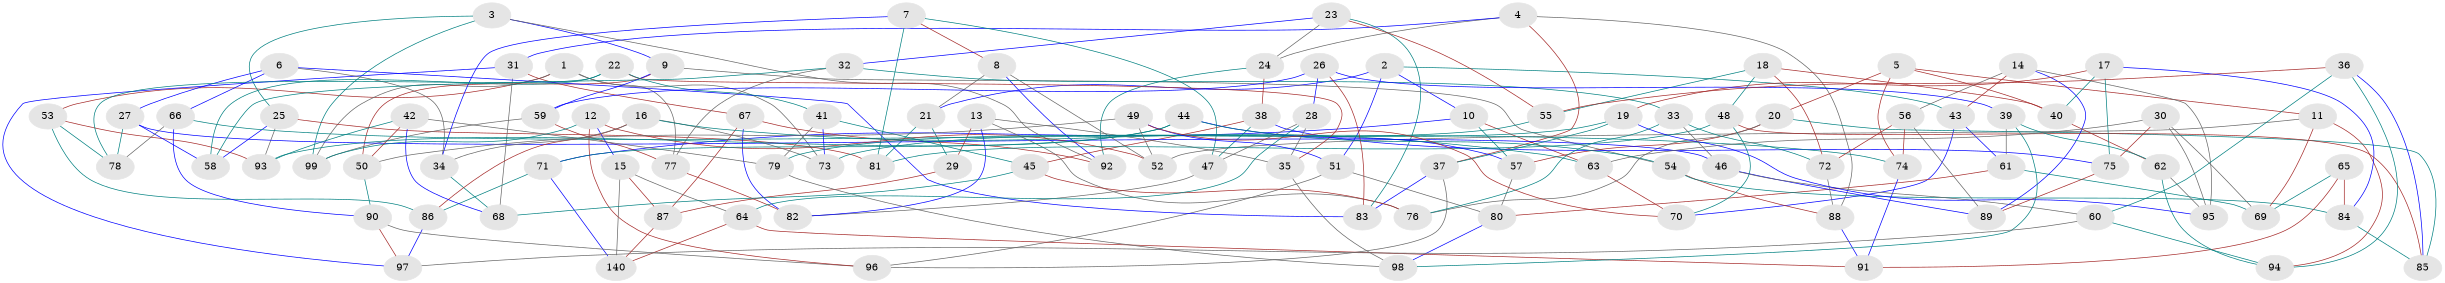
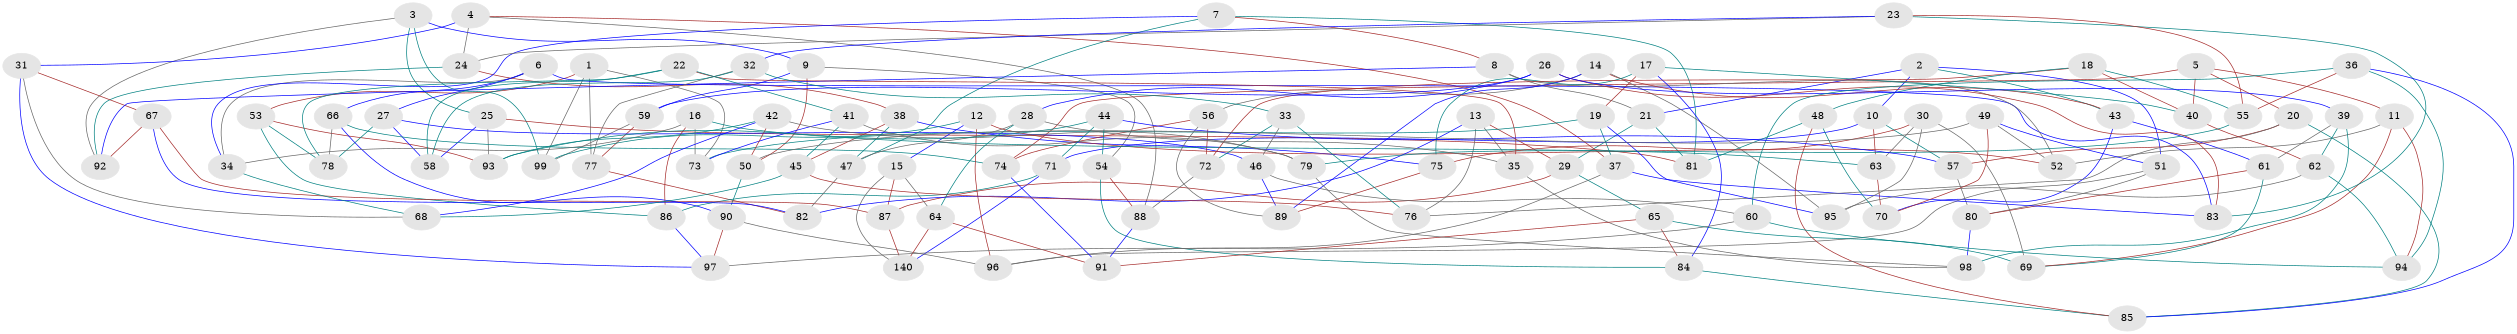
  graph {
    node [color=gray90 style=filled]
    edge [color=teal]
    1
    53
    73
    77
    99
    86
    78
    93
    82
    2
    10
    21
    43
    51
    57
    63
    71
    81
    29
    61
    70
    96
    80
    3
    9
    25
    92
    50
    54
    59
    58
    4
    24
    31
    37
    88
    38
    67
    68
    97
    83
    91
    5
    11
    20
    40
    74
    52
    69
    94
    76
    85
    62
    6
    27
    34
    66
    46
    90
    7
    8
    47
    84
    n64 [label=140]
    12
    15
    64
    87
    13
    35
    65
    98
    14
    56
    89
    95
    72
    16
    17
    19
    75
    18
    48
    55
    79
    22
    41
    45
    23
    32
    33
    26
    28
    39
    60
    30
    36
    42
    44
    49
    1 -- 53 [color=brown]
    1 -- 73 [color=gray40]
    1 -- 77 [color=gray40]
    1 -- 99 [color=gray40]
    53 -- 86
    53 -- 78
    53 -- 93 [color=brown]
    77 -- 82 [color=brown]
    86 -- 97 [color=blue]
    2 -- 10 [color=blue]
    2 -- 21 [color=blue]
    2 -- 43
    2 -- 51 [color=blue]
    10 -- 57
    10 -- 63 [color=brown]
    10 -- 71 [color=blue]
    21 -- 81
    21 -- 29
    43 -- 61 [color=blue]
    43 -- 70 [color=blue]
    51 -- 96 [color=gray40]
    51 -- 80 [color=gray40]
    57 -- 80 [color=gray40]
    63 -- 70 [color=brown]
    71 -- 86
    71 -- n64 [color=blue]
    29 -- 87 [color=brown]
+   29 -- 65
    61 -- 80 [color=brown]
    61 -- 69
    80 -- 98 [color=blue]
    3 -- 99
    3 -- 9 [color=blue]
    3 -- 25
    3 -- 92 [color=gray40]
    9 -- 50 [color=brown]
    9 -- 54 [color=gray40]
    9 -- 59 [color=blue]
    25 -- 93 [color=gray40]
    25 -- 81 [color=brown]
    25 -- 58 [color=blue]
    50 -- 90
    54 -- 88 [color=brown]
    54 -- 84
    59 -- 77 [color=brown]
    59 -- 99 [color=gray40]
    4 -- 24 [color=gray40]
    4 -- 31 [color=blue]
    4 -- 37 [color=brown]
    4 -- 88 [color=gray40]
    24 -- 92
    24 -- 38 [color=brown]
    31 -- 67 [color=brown]
    31 -- 68 [color=gray40]
    31 -- 97 [color=blue]
    37 -- 96 [color=gray40]
    37 -- 83 [color=blue]
    88 -- 91 [color=blue]
    38 -- 47
    38 -- 75 [color=blue]
    38 -- 45 [color=brown]
    67 -- 82 [color=blue]
    67 -- 92 [color=brown]
    67 -- 87 [color=brown]
    5 -- 11 [color=brown]
    5 -- 20 [color=brown]
    5 -- 40 [color=brown]
    5 -- 74 [color=brown]
    11 -- 52 [color=gray40]
    11 -- 69 [color=brown]
    11 -- 94 [color=brown]
    20 -- 57 [color=brown]
    20 -- 76 [color=gray40]
    20 -- 85
    40 -- 62 [color=brown]
    74 -- 91 [color=blue]
    62 -- 94
    62 -- 95 [color=gray40]
    6 -- 83 [color=blue]
    6 -- 27 [color=blue]
    6 -- 34 [color=gray40]
    6 -- 66 [color=blue]
    27 -- 78
    27 -- 58 [color=blue]
    27 -- 46 [color=blue]
    34 -- 68
    66 -- 78 [color=gray40]
    66 -- 74
    66 -- 90 [color=blue]
    46 -- 89 [color=blue]
    46 -- 60 [color=gray40]
    90 -- 96 [color=gray40]
    90 -- 97 [color=brown]
    7 -- 81
    7 -- 34 [color=blue]
    7 -- 8 [color=brown]
    7 -- 47
    8 -- 21 [color=gray40]
    8 -- 92 [color=blue]
    8 -- 52 [color=gray40]
    47 -- 82 [color=gray40]
    84 -- 85
    12 -- 99
    12 -- 96 [color=brown]
    12 -- 52 [color=brown]
    12 -- 15 [color=blue]
    15 -- n64 [color=gray40]
    15 -- 64 [color=gray40]
    15 -- 87 [color=brown]
    64 -- 91 [color=brown]
    64 -- n64 [color=brown]
    87 -- n64 [color=brown]
    13 -- 82 [color=blue]
    13 -- 29 [color=brown]
    13 -- 76 [color=gray40]
    13 -- 35 [color=gray40]
    35 -- 98 [color=gray40]
    65 -- 91 [color=brown]
    65 -- 69
    65 -- 84 [color=brown]
    14 -- 43 [color=brown]
    14 -- 56 [color=gray40]
    14 -- 89 [color=blue]
    14 -- 95 [color=gray40]
    56 -- 74 [color=brown]
    56 -- 89 [color=gray40]
    56 -- 72 [color=brown]
    72 -- 88 [color=gray40]
    16 -- 73 [color=gray40]
    16 -- 86 [color=brown]
    16 -- 63
    16 -- 34 [color=gray40]
    17 -- 40
    17 -- 84 [color=blue]
    17 -- 19 [color=brown]
    17 -- 75
    19 -- 73
    19 -- 37
    19 -- 95 [color=blue]
    75 -- 89 [color=brown]
    18 -- 40 [color=brown]
    18 -- 72 [color=brown]
    18 -- 48
    18 -- 55
    48 -- 81
    48 -- 70
    48 -- 85 [color=brown]
    55 -- 79
    79 -- 98 [color=gray40]
    22 -- 78
    22 -- 58
    22 -- 35 [color=brown]
    22 -- 41
    41 -- 73 [color=blue]
    41 -- 79 [color=gray40]
    41 -- 45
    45 -- 68
    45 -- 76 [color=brown]
    23 -- 24 [color=gray40]
    23 -- 83
    23 -- 55 [color=brown]
    23 -- 32 [color=blue]
    32 -- 77 [color=gray40]
    32 -- 58
    32 -- 33
    33 -- 76
    33 -- 46 [color=gray40]
    33 -- 72
    26 -- 59 [color=blue]
    26 -- 83 [color=brown]
    26 -- 28 [color=blue]
    26 -- 39 [color=blue]
    28 -- 47 [color=gray40]
    28 -- 64
    28 -- 35 [color=gray40]
    39 -- 61 [color=gray40]
    39 -- 62
    39 -- 98
    60 -- 97 [color=gray40]
    60 -- 94
    30 -- 63 [color=gray40]
    30 -- 69 [color=gray40]
    30 -- 95 [color=gray40]
    30 -- 75 [color=brown]
    36 -- 94
    36 -- 85 [color=blue]
    36 -- 55 [color=brown]
    36 -- 60
    42 -- 93
    42 -- 50 [color=brown]
    42 -- 68 [color=blue]
    42 -- 79 [color=gray40]
    44 -- 93
    44 -- 57 [color=blue]
    44 -- 71
    44 -- 54
    49 -- 51 [color=blue]
    49 -- 70 [color=brown]
    49 -- 50 [color=gray40]
    49 -- 52 [color=gray40]
  }
